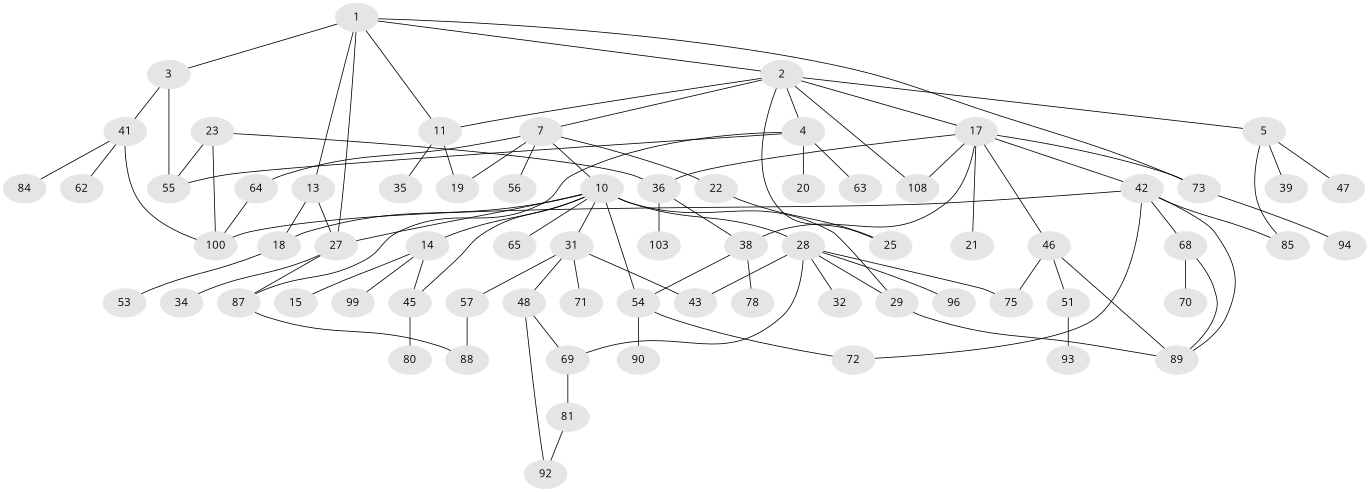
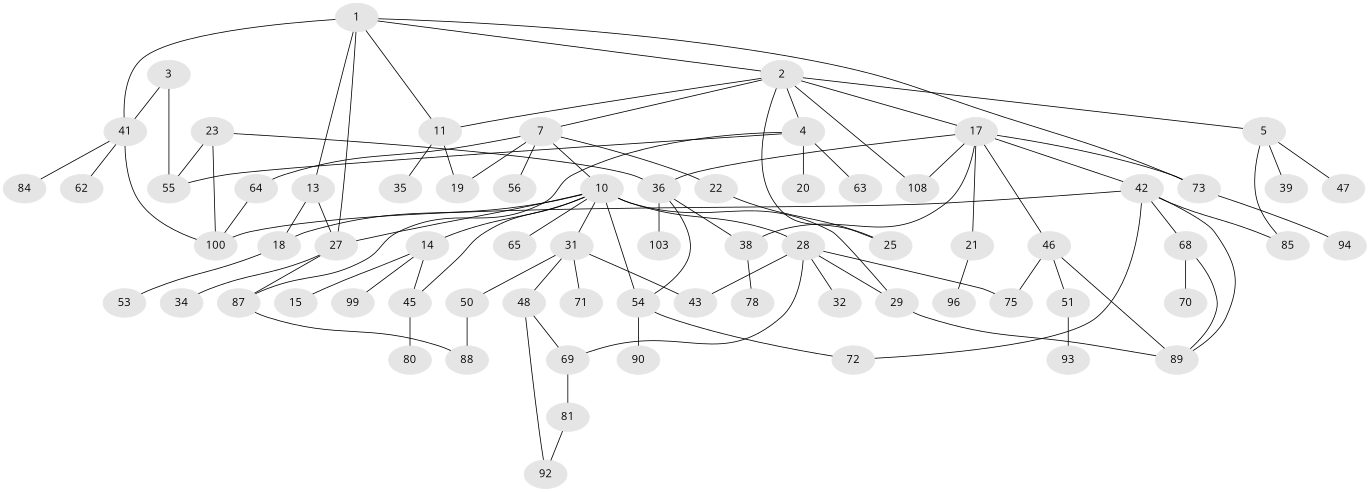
  graph {
    fontname="Open Sans"
    node [color=gray90 fontname="Open Sans" style=filled]
    edge [fontname="Open Sans"]
    1 [super="+8"]
    2 [super="+9"]
    3 [super="+37"]
    11 [super="+30"]
    13 [super="+24"]
    27
    73
    4 [super="+26"]
    5 [super="+6"]
    7 [super="+12"]
    17 [super="+33"]
    25 [super="+40"]
    108
    41 [super="+97"]
    55
    19 [super="+61"]
    35
    18 [super="+52"]
    23 [super="+105"]
    36 [super="+49"]
    100
    87
    34 [super="+66"]
    94
    20 [super="+67"]
    63
    39
    47 [super="+58"]
    85 [super="+101"]
    10 [super="+104"]
    22
    56
    64
    21
    38 [super="+60"]
    42 [super="+59"]
    46 [super="+50"]
    62
    84
    88 [super="+102"]
    14 [super="+16"]
    28 [super="+91"]
    29 [super="+79"]
    31 [super="+44"]
    45
    54 [super="+76"]
    65
    15
    99
    53
    32 [super="+107"]
    43
    69
    75
    96
    89
    48 [super="+82"]
-   57 [super="+74"]
+   57 [super="+74" label=50]
    71 [super="+83"]
    80
    72
    90
    103
    78
    68 [super="+86"]
    51
    81
    92 [super="+98"]
    70
    93 [super="+106"]
    1 -- 2
-   1 -- 3
+   1 -- 41
    1 -- 11
    1 -- 13
    1 -- 27
    1 -- 73
    2 -- 11
    2 -- 4
    2 -- 5
    2 -- 7
    2 -- 17
    2 -- 25
    2 -- 108
    3 -- 41
    3 -- 55
    11 -- 19
    11 -- 35
    13 -- 27
    13 -- 18
    27 -- 87
    27 -- 34
    73 -- 94
    4 -- 55
    4 -- 87
    4 -- 20
    4 -- 63
    5 -- 39
    5 -- 47
    5 -- 85
    7 -- 19
    7 -- 10
    7 -- 22
    7 -- 56
    7 -- 64
    17 -- 73
    17 -- 108
    17 -- 36
    17 -- 21
    17 -- 38
    17 -- 42
    17 -- 46
    41 -- 100
    41 -- 62
    41 -- 84
    18 -- 53
    23 -- 55
    23 -- 36
    23 -- 100
    36 -- 38
    36 -- 103
    87 -- 88
    10 -- 27
    10 -- 18
    10 -- 14
    10 -- 28
    10 -- 29
    10 -- 31
    10 -- 45
    10 -- 54
    10 -- 65
    22 -- 25
    64 -- 100
-   38 -- 54
+   36 -- 54
    38 -- 78
    42 -- 100
    42 -- 85
    42 -- 89
    42 -- 72
    42 -- 68
    46 -- 75
    46 -- 89
    46 -- 51
    14 -- 45
    14 -- 15
    14 -- 99
    28 -- 29
    28 -- 32
    28 -- 43
    28 -- 69
    28 -- 75
-   28 -- 96
+   21 -- 96
    29 -- 89
    31 -- 43
    31 -- 48
    31 -- 57
    31 -- 71
    45 -- 80
    54 -- 72
    54 -- 90 [weight=2]
    69 -- 81
    48 -- 69
    48 -- 92
    57 -- 88
    68 -- 89
    68 -- 70
    51 -- 93
    81 -- 92
  }
